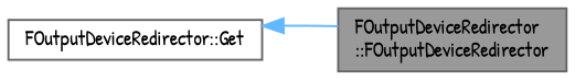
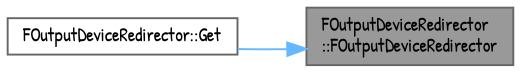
  digraph {
    rankdir=RL
    fontname="Patrick Hand"
    node [fontname="Patrick Hand" fontsize=10 shape=box style=filled]
    n1 [color=gray40 fillcolor=grey60 fontcolor=black height=0.2 label="FOutputDeviceRedirector\l::FOutputDeviceRedirector" width=0.4]
    n2 [color=grey40 fillcolor=white height=0.2 label="FOutputDeviceRedirector::Get" width=0.4]
-   n2 -> n1 [color=steelblue1 dir=back fontname="Patrick Hand" fontsize=10 labelfontname=Helvetica labelfontsize=10 style=solid]
+   n1 -> n2 [color=steelblue1 dir=back fontname="Patrick Hand" fontsize=10 labelfontname=Helvetica labelfontsize=10 style=solid]
  }
